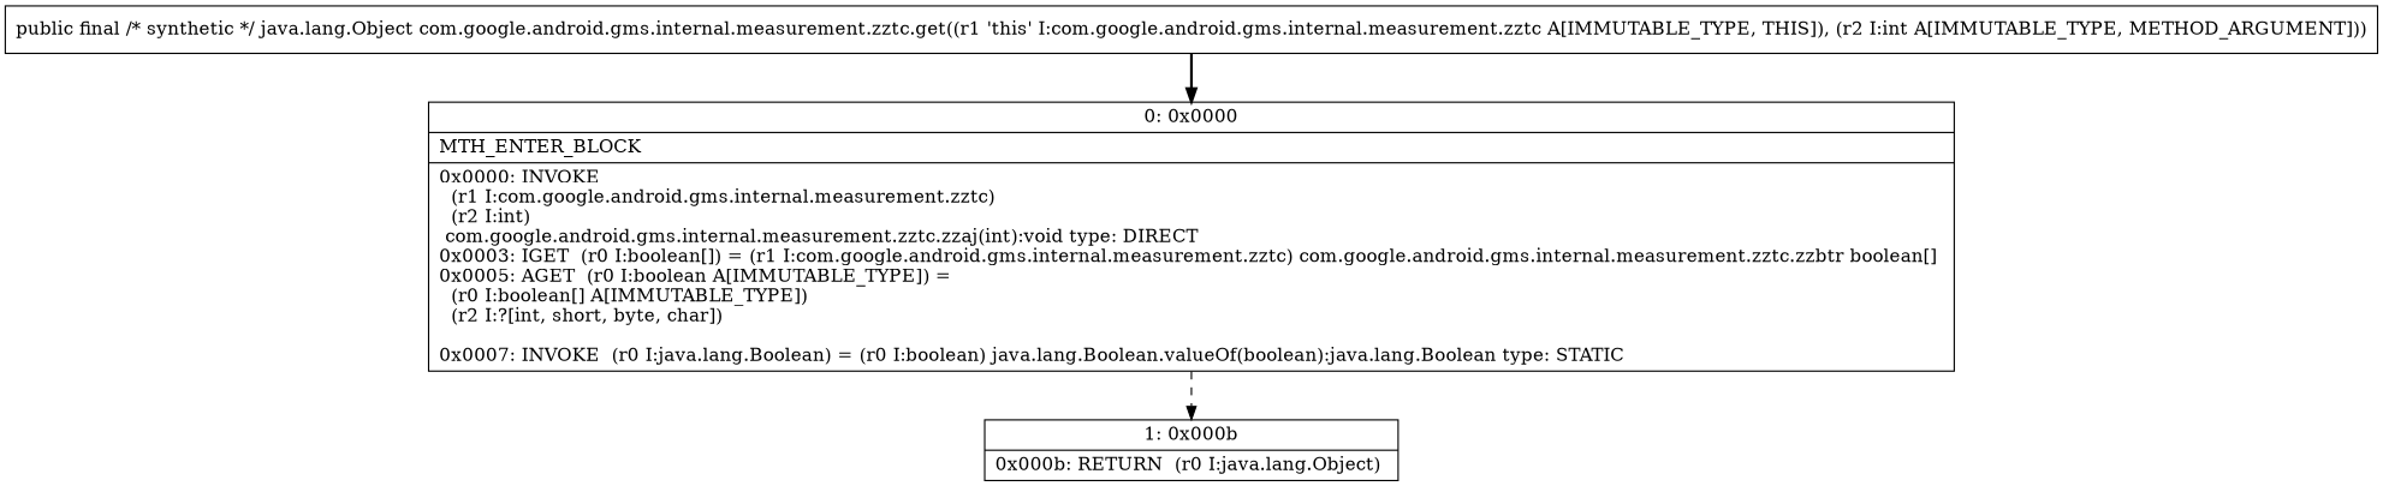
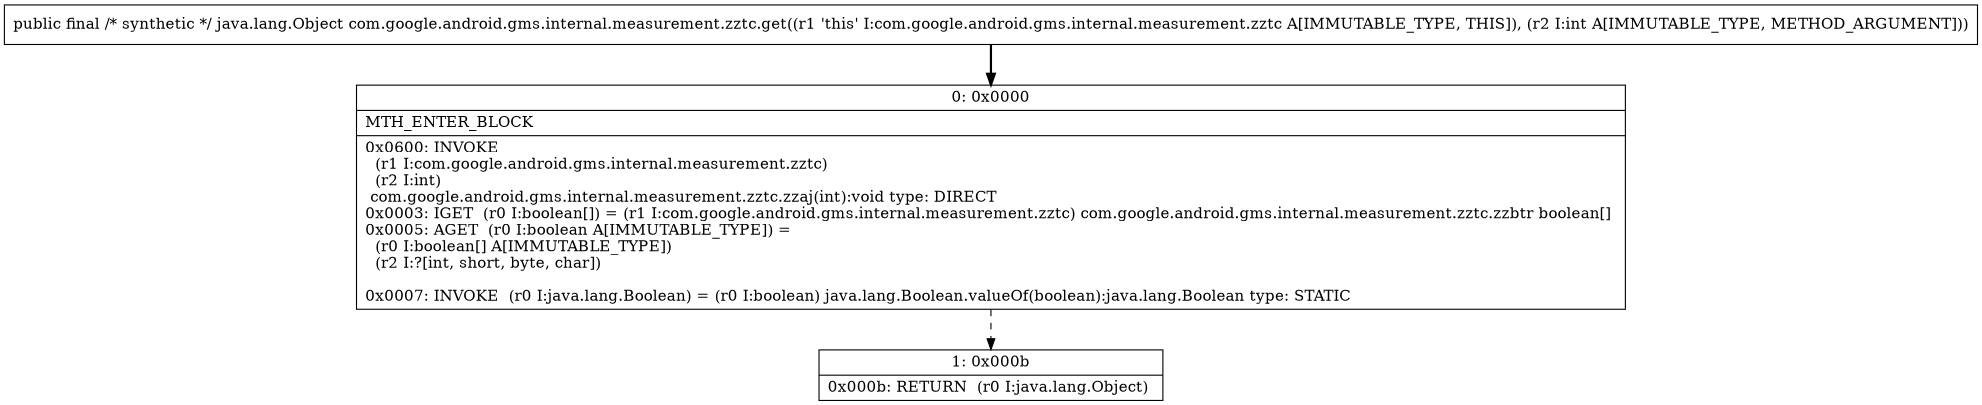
  digraph {
    fontname="DejaVu Serif"
    node [shape=record fontname="DejaVu Serif"]
    edge [fontname="DejaVu Serif"]
-   n1 [label="{0\:\ 0x0000|MTH_ENTER_BLOCK\l|0x0000: INVOKE  \l  (r1 I:com.google.android.gms.internal.measurement.zztc)\l  (r2 I:int)\l com.google.android.gms.internal.measurement.zztc.zzaj(int):void type: DIRECT \l0x0003: IGET  (r0 I:boolean[]) = (r1 I:com.google.android.gms.internal.measurement.zztc) com.google.android.gms.internal.measurement.zztc.zzbtr boolean[] \l0x0005: AGET  (r0 I:boolean A[IMMUTABLE_TYPE]) = \l  (r0 I:boolean[] A[IMMUTABLE_TYPE])\l  (r2 I:?[int, short, byte, char])\l \l0x0007: INVOKE  (r0 I:java.lang.Boolean) = (r0 I:boolean) java.lang.Boolean.valueOf(boolean):java.lang.Boolean type: STATIC \l}"]
+   n1 [label="{0\:\ 0x0000|MTH_ENTER_BLOCK\l|0x0600: INVOKE  \l  (r1 I:com.google.android.gms.internal.measurement.zztc)\l  (r2 I:int)\l com.google.android.gms.internal.measurement.zztc.zzaj(int):void type: DIRECT \l0x0003: IGET  (r0 I:boolean[]) = (r1 I:com.google.android.gms.internal.measurement.zztc) com.google.android.gms.internal.measurement.zztc.zzbtr boolean[] \l0x0005: AGET  (r0 I:boolean A[IMMUTABLE_TYPE]) = \l  (r0 I:boolean[] A[IMMUTABLE_TYPE])\l  (r2 I:?[int, short, byte, char])\l \l0x0007: INVOKE  (r0 I:java.lang.Boolean) = (r0 I:boolean) java.lang.Boolean.valueOf(boolean):java.lang.Boolean type: STATIC \l}"]
    n2 [label="{1\:\ 0x000b|0x000b: RETURN  (r0 I:java.lang.Object) \l}"]
    n3 [label="{public final \/* synthetic *\/ java.lang.Object com.google.android.gms.internal.measurement.zztc.get((r1 'this' I:com.google.android.gms.internal.measurement.zztc A[IMMUTABLE_TYPE, THIS]), (r2 I:int A[IMMUTABLE_TYPE, METHOD_ARGUMENT])) }"]
    n1 -> n2 [style=dashed]
    n3 -> n1 [style=bold]
  }
